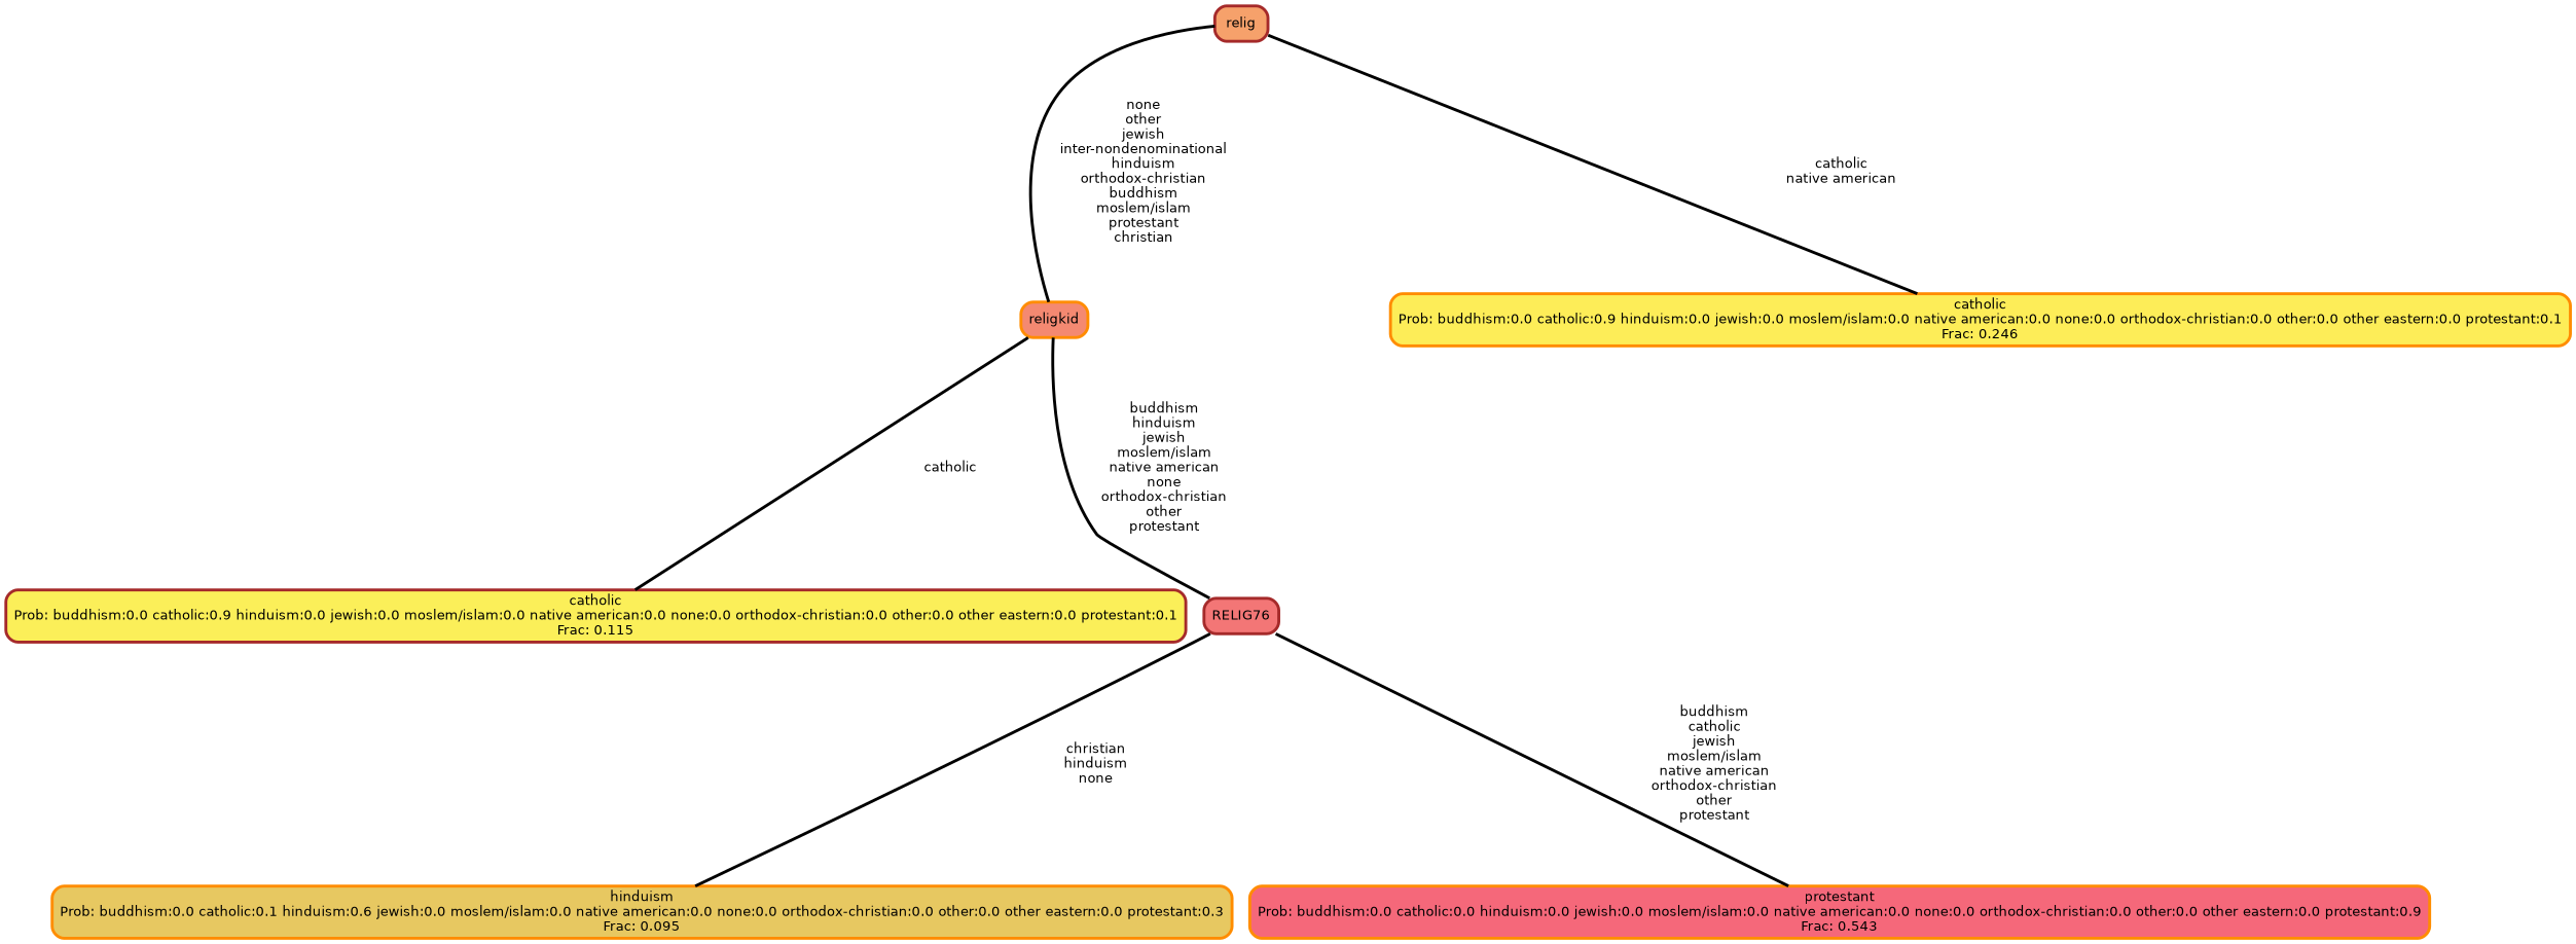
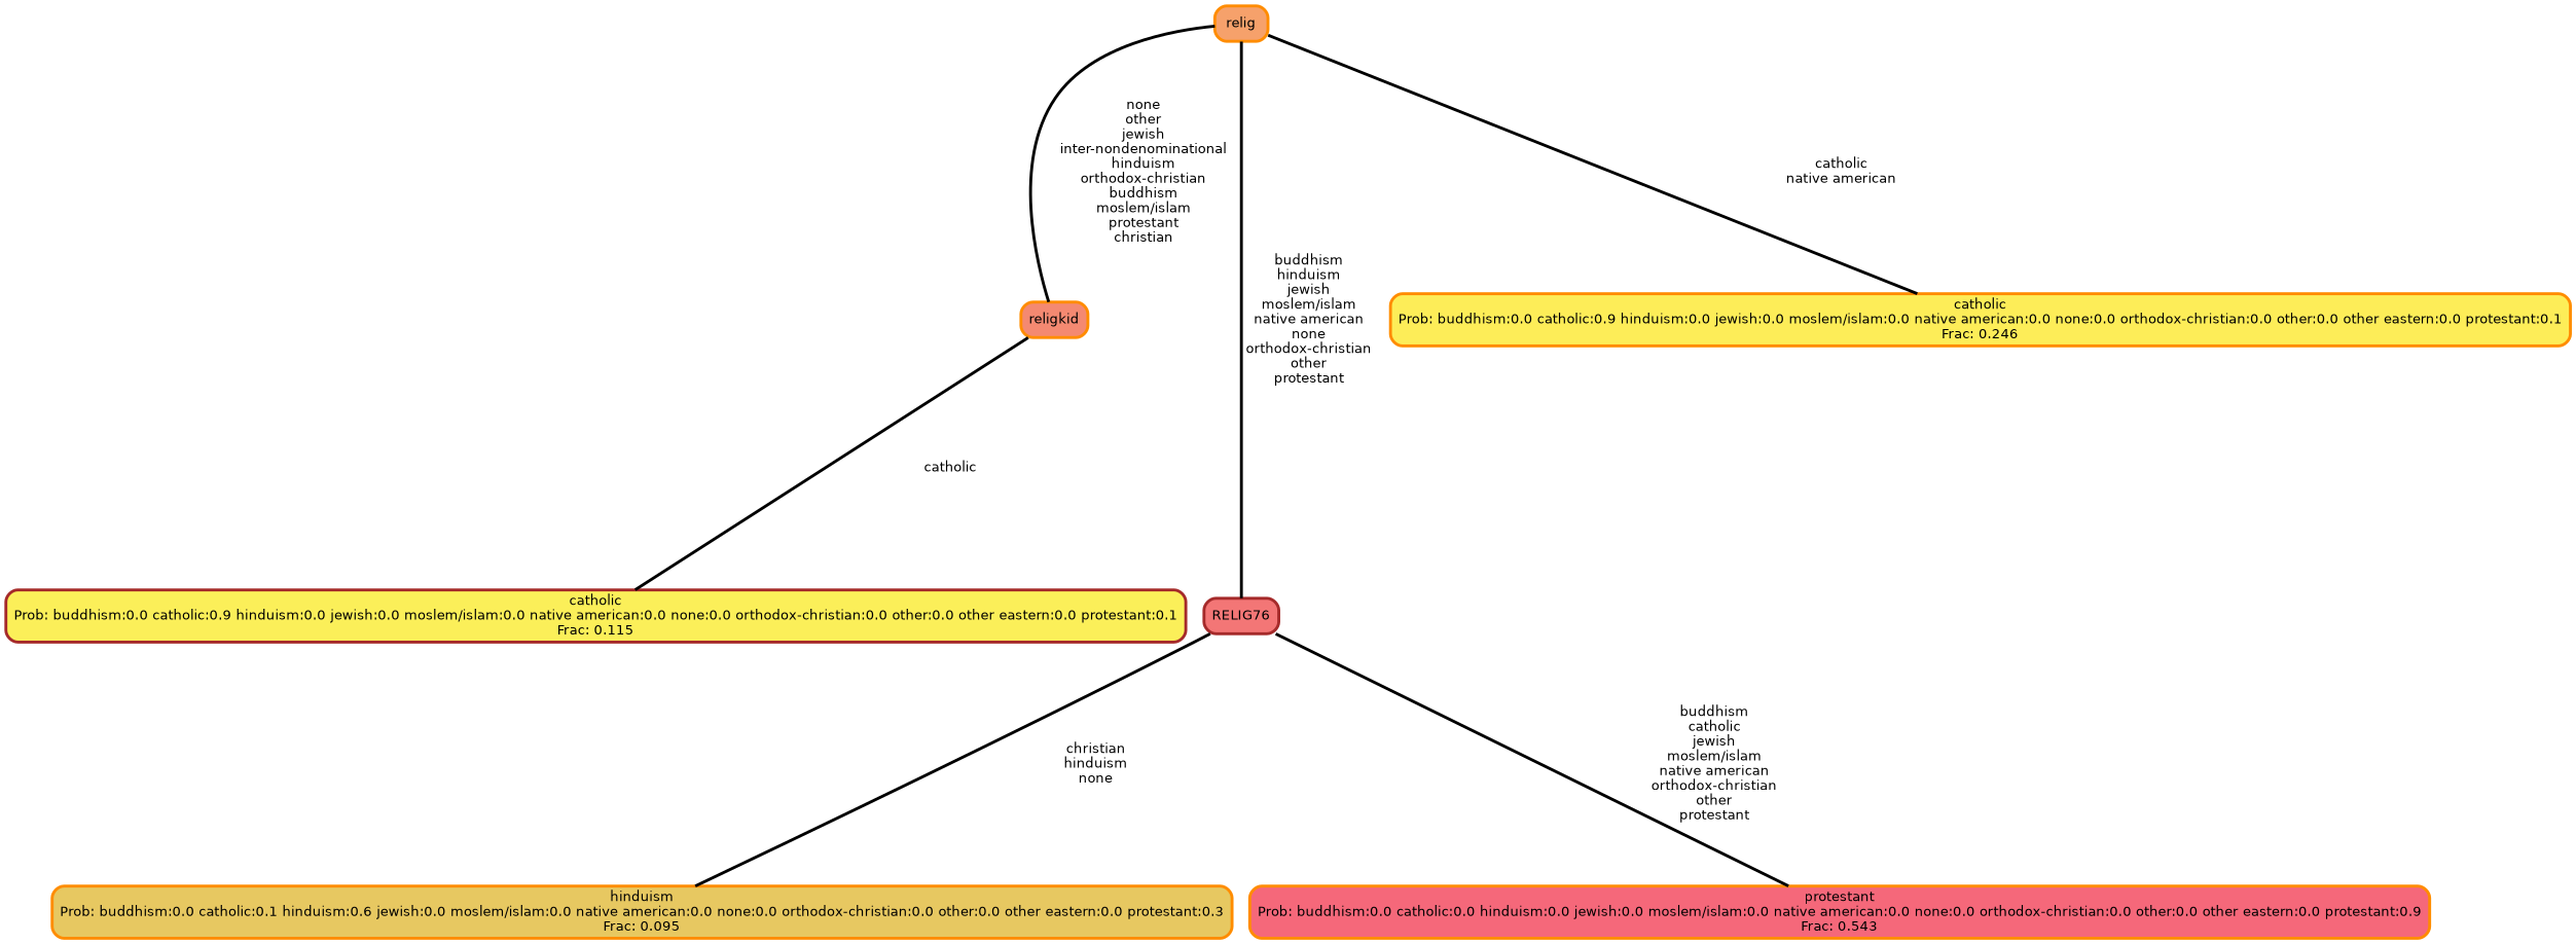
  graph {
    ranksep="0 equally"
    splines=straight
    node [color=darkorange fontcolor=black fontname=helvetica penwidth=3 shape=box style="filled, rounded"]
    edge [color=black fontname=helvetica penwidth=3]
    n1 [color=brown fillcolor="#fbef59" label="catholic\nProb: buddhism:0.0 catholic:0.9 hinduism:0.0 jewish:0.0 moslem/islam:0.0 native american:0.0 none:0.0 orthodox-christian:0.0 other:0.0 other eastern:0.0 protestant:0.1\nFrac: 0.115"]
    n2 [fillcolor="#f48971" label=religkid]
    n3 [color=brown fillcolor="#f37676" label=RELIG76]
    n4 [fillcolor="#e7c861" label="hinduism\nProb: buddhism:0.0 catholic:0.1 hinduism:0.6 jewish:0.0 moslem/islam:0.0 native american:0.0 none:0.0 orthodox-christian:0.0 other:0.0 other eastern:0.0 protestant:0.3\nFrac: 0.095"]
    n5 [fillcolor="#f5687a" label="protestant\nProb: buddhism:0.0 catholic:0.0 hinduism:0.0 jewish:0.0 moslem/islam:0.0 native american:0.0 none:0.0 orthodox-christian:0.0 other:0.0 other eastern:0.0 protestant:0.9\nFrac: 0.543"]
-   n6 [color=brown fillcolor="#f6a16b" label=relig]
+   n6 [fillcolor="#f6a16b" label=relig]
    n7 [fillcolor="#fded58" label="catholic\nProb: buddhism:0.0 catholic:0.9 hinduism:0.0 jewish:0.0 moslem/islam:0.0 native american:0.0 none:0.0 orthodox-christian:0.0 other:0.0 other eastern:0.0 protestant:0.1\nFrac: 0.246"]
    subgraph sub_1 {
      rank=same
    }
    n2 -- n1 [label=" catholic"]
-   n2 -- n3 [label=" buddhism\n hinduism\n jewish\n moslem/islam\n native american\n none\n orthodox-christian\n other\n protestant"]
+   n6 -- n3 [label=" buddhism\n hinduism\n jewish\n moslem/islam\n native american\n none\n orthodox-christian\n other\n protestant"]
    n3 -- n4 [label=" christian\n hinduism\n none"]
    n3 -- n5 [label=" buddhism\n catholic\n jewish\n moslem/islam\n native american\n orthodox-christian\n other\n protestant"]
    n6 -- n2 [label=" none\n other\n jewish\n inter-nondenominational\n hinduism\n orthodox-christian\n buddhism\n moslem/islam\n protestant\n christian"]
    n6 -- n7 [label=" catholic\n native american"]
  }
